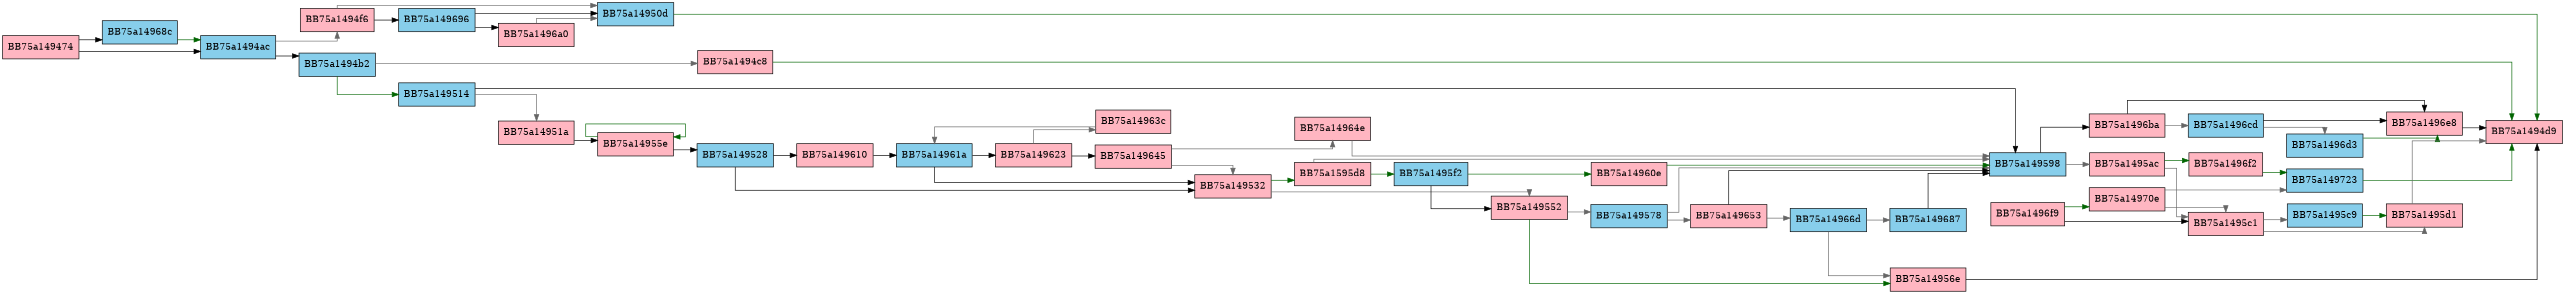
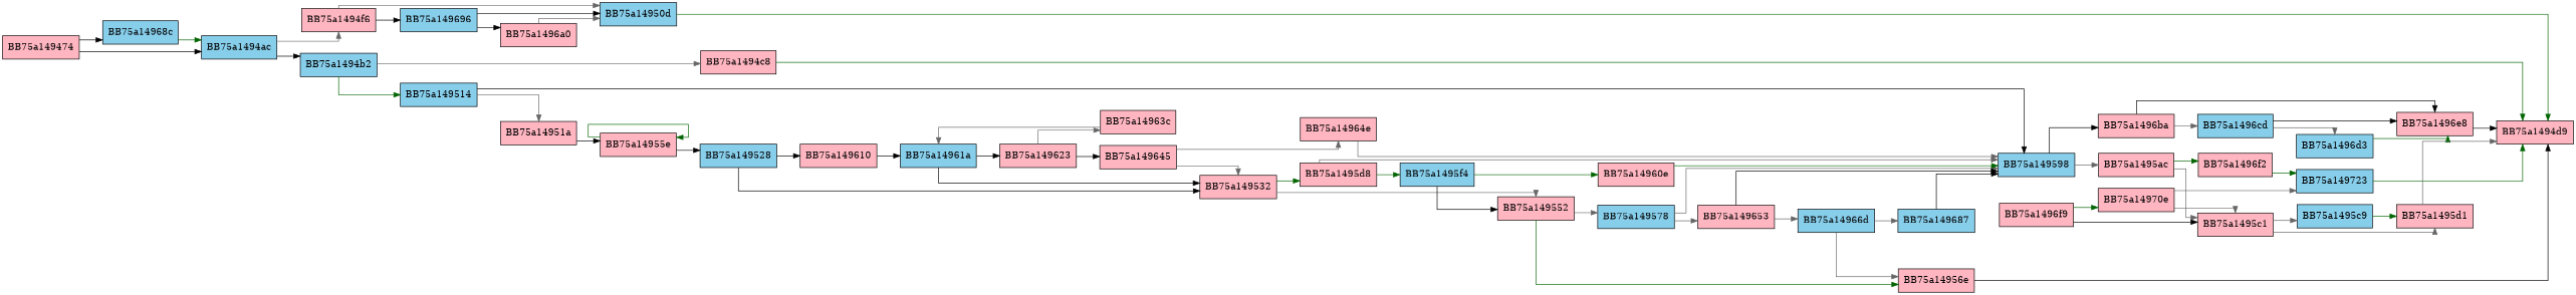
  digraph {
    rankdir=LR
    splines=ortho
    node [fillcolor=lightpink shape=box style=filled]
    edge [color=gray40]
    BB75a14968c [fillcolor=skyblue]
    BB75a149474
    BB75a1494ac [fillcolor=skyblue]
    BB75a1494f6
    BB75a1494b2 [fillcolor=skyblue]
    BB75a149696 [fillcolor=skyblue]
    BB75a14950d [fillcolor=skyblue]
    BB75a149514 [fillcolor=skyblue]
    BB75a1494c8
    BB75a1496a0
    BB75a1494d9
    BB75a149598 [fillcolor=skyblue]
    BB75a14951a
    BB75a1496ba
    BB75a1495ac
    n16 [label=BB75a14955e]
    BB75a1496e8
    BB75a1496cd [fillcolor=skyblue]
    BB75a1496f2
    BB75a1495c1
    BB75a149528 [fillcolor=skyblue]
    BB75a149610
    BB75a149532
    BB75a14961a [fillcolor=skyblue]
-   BB75a1495d8 [label=BB75a1595d8]
+   BB75a1495d8
    BB75a149552
    BB75a149623
-   BB75a1495f4 [fillcolor=skyblue label=BB75a1495f2]
+   BB75a1495f4 [fillcolor=skyblue]
    BB75a149578 [fillcolor=skyblue]
    BB75a14956e
    BB75a14960e
    BB75a149653
    BB75a14966d [fillcolor=skyblue]
    BB75a149687 [fillcolor=skyblue]
    BB75a1496d3 [fillcolor=skyblue]
    BB75a149723 [fillcolor=skyblue]
    BB75a1495d1
    BB75a1495c9 [fillcolor=skyblue]
    BB75a1496f9
    BB75a14970e
    BB75a149645
    BB75a14963c
    BB75a14964e
    BB75a14968c -> BB75a1494ac [color=darkgreen]
    BB75a149474 -> BB75a14968c [color=black]
    BB75a149474 -> BB75a1494ac [color=black]
    BB75a1494ac -> BB75a1494f6
    BB75a1494ac -> BB75a1494b2 [color=black]
    BB75a1494f6 -> BB75a149696 [color=black]
    BB75a1494f6 -> BB75a14950d
    BB75a1494b2 -> BB75a149514 [color=darkgreen]
    BB75a1494b2 -> BB75a1494c8
    BB75a149696 -> BB75a14950d [color=black]
    BB75a149696 -> BB75a1496a0 [color=black]
    BB75a14950d -> BB75a1494d9 [color=darkgreen]
    BB75a149514 -> BB75a149598 [color=black]
    BB75a149514 -> BB75a14951a
    BB75a1494c8 -> BB75a1494d9 [color=darkgreen]
    BB75a1496a0 -> BB75a14950d
    BB75a149598 -> BB75a1496ba [color=black]
    BB75a149598 -> BB75a1495ac
    BB75a14951a -> n16 [color=black]
    BB75a1496ba -> BB75a1496e8 [color=black]
    BB75a1496ba -> BB75a1496cd
    BB75a1495ac -> BB75a1496f2 [color=darkgreen]
    BB75a1495ac -> BB75a1495c1
    n16 -> n16 [color=darkgreen]
    n16 -> BB75a149528 [color=black]
    BB75a1496e8 -> BB75a1494d9 [color=black]
    BB75a1496cd -> BB75a1496e8 [color=black]
    BB75a1496cd -> BB75a1496d3
    BB75a1496f2 -> BB75a149723 [color=darkgreen]
    BB75a1495c1 -> BB75a1495d1
    BB75a1495c1 -> BB75a1495c9
    BB75a149528 -> BB75a149610 [color=black]
    BB75a149528 -> BB75a149532 [color=black]
    BB75a149610 -> BB75a14961a [color=black]
    BB75a149532 -> BB75a1495d8 [color=darkgreen]
    BB75a149532 -> BB75a149552
    BB75a14961a -> BB75a149532 [color=black]
    BB75a14961a -> BB75a149623 [color=black]
    BB75a1495d8 -> BB75a149598
    BB75a1495d8 -> BB75a1495f4 [color=darkgreen]
    BB75a149552 -> BB75a149578
    BB75a149552 -> BB75a14956e [color=darkgreen]
    BB75a149623 -> BB75a149645 [color=black]
    BB75a149623 -> BB75a14963c
    BB75a1495f4 -> BB75a149552 [color=black]
    BB75a1495f4 -> BB75a14960e [color=darkgreen]
    BB75a149578 -> BB75a149598
    BB75a149578 -> BB75a149653
    BB75a14956e -> BB75a1494d9 [color=black]
    BB75a14960e -> BB75a149598 [color=darkgreen]
    BB75a149653 -> BB75a149598 [color=black]
    BB75a149653 -> BB75a14966d
    BB75a14966d -> BB75a14956e
    BB75a14966d -> BB75a149687
    BB75a149687 -> BB75a149598 [color=black]
    BB75a1496d3 -> BB75a1496e8 [color=darkgreen]
    BB75a149723 -> BB75a1494d9 [color=darkgreen]
    BB75a1495d1 -> BB75a1494d9
    BB75a1495c9 -> BB75a1495d1 [color=darkgreen]
    BB75a1496f9 -> BB75a1495c1 [color=black]
    BB75a1496f9 -> BB75a14970e [color=darkgreen]
    BB75a14970e -> BB75a1495c1
    BB75a14970e -> BB75a149723
    BB75a149645 -> BB75a149532
    BB75a149645 -> BB75a14964e
    BB75a14963c -> BB75a14961a
    BB75a14964e -> BB75a149598
  }
